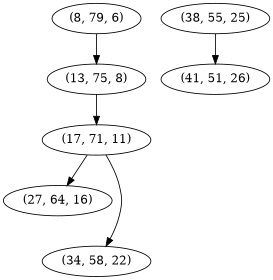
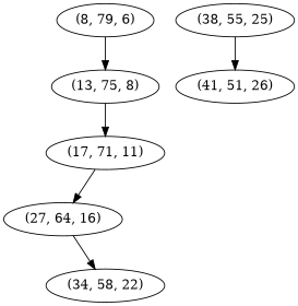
  digraph {
    fontname="DejaVu Serif"
    node [fontname="DejaVu Serif"]
    edge [fontname="DejaVu Serif"]
    "(8, 79, 6)"
    "(13, 75, 8)"
    "(17, 71, 11)"
    "(27, 64, 16)"
    "(34, 58, 22)"
    "(38, 55, 25)"
    "(41, 51, 26)"
    "(8, 79, 6)" -> "(13, 75, 8)"
    "(13, 75, 8)" -> "(17, 71, 11)"
    "(17, 71, 11)" -> "(27, 64, 16)"
-   "(17, 71, 11)" -> "(34, 58, 22)"
+   "(27, 64, 16)" -> "(34, 58, 22)"
    "(38, 55, 25)" -> "(41, 51, 26)"
  }
